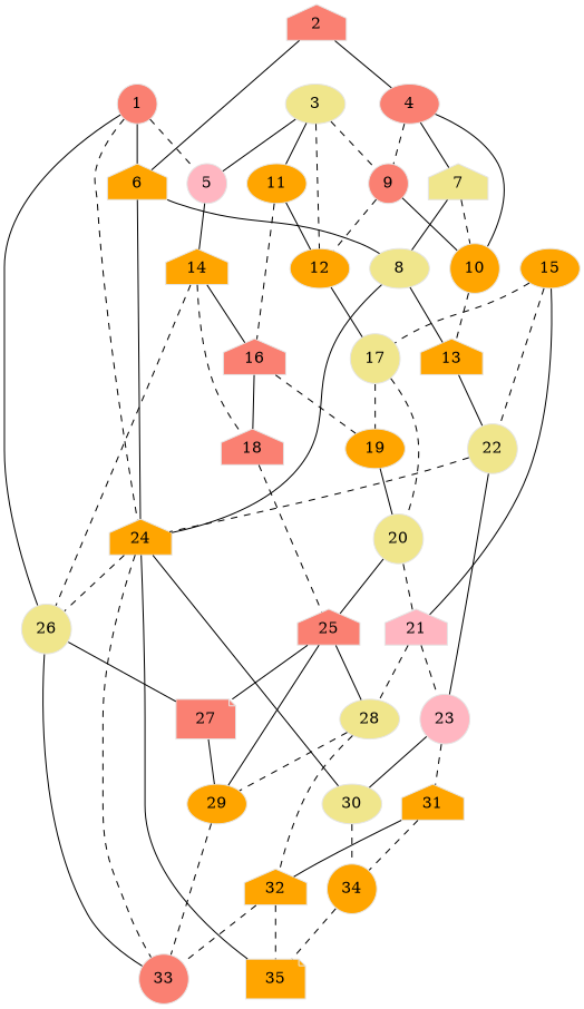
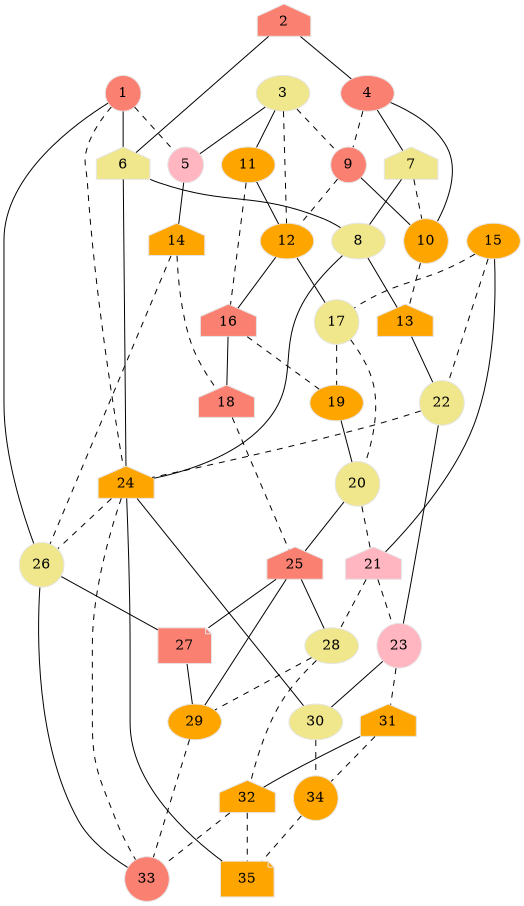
  graph {
    node [color=gray90 fillcolor=orange shape=house style=filled]
    edge [style=solid weight=1.0]
    1 [fillcolor=salmon shape=circle]
    5 [fillcolor=lightpink shape=circle]
-   6
+   6 [fillcolor=khaki]
    24
    26 [fillcolor=khaki shape=circle]
    14
    8 [fillcolor=khaki shape=ellipse]
    30 [fillcolor=khaki shape=ellipse]
    33 [fillcolor=salmon shape=circle]
    35 [shape=note]
    27 [fillcolor=salmon shape=note]
    2 [fillcolor=salmon]
    4 [fillcolor=salmon shape=ellipse]
    9 [fillcolor=salmon shape=circle]
    7 [fillcolor=khaki]
    10 [shape=circle]
    3 [fillcolor=khaki shape=ellipse]
    11 [shape=ellipse]
    12 [shape=ellipse]
    16 [fillcolor=salmon]
    17 [fillcolor=khaki shape=circle]
    13
    18 [fillcolor=salmon]
    22 [fillcolor=khaki shape=circle]
    19 [shape=ellipse]
    20 [fillcolor=khaki shape=circle]
    23 [fillcolor=lightpink shape=circle]
    25 [fillcolor=salmon]
    15 [shape=ellipse]
    21 [fillcolor=lightpink]
    28 [fillcolor=khaki shape=ellipse]
    29 [shape=ellipse]
    31
    32
    34 [shape=circle]
    1 -- 5 [style=dashed weight=2.0]
    1 -- 6
    1 -- 24 [style=dashed]
    1 -- 26
    5 -- 14
    6 -- 24
    6 -- 8
    24 -- 26 [style=dashed]
    24 -- 30
    24 -- 33 [style=dashed]
    24 -- 35
    26 -- 33
    26 -- 27
    14 -- 26 [style=dashed]
-   14 -- 16
+   12 -- 16
    14 -- 18 [style=dashed]
    8 -- 24
    8 -- 13
    30 -- 34 [style=dashed weight=2.0]
    27 -- 29
    2 -- 6
    2 -- 4
    4 -- 9 [style=dashed]
    4 -- 7
    4 -- 10
    9 -- 10
    9 -- 12 [style=dashed]
    7 -- 8
    7 -- 10 [style=dashed]
    10 -- 13 [style=dashed]
    3 -- 5
    3 -- 9 [style=dashed]
    3 -- 11
    3 -- 12 [style=dashed]
    11 -- 12
    11 -- 16 [style=dashed]
    12 -- 17
    16 -- 18
    16 -- 19 [style=dashed]
    17 -- 19 [style=dashed]
    17 -- 20 [style=dashed]
    13 -- 22
    18 -- 25 [style=dashed]
    22 -- 24 [style=dashed]
    22 -- 23
    19 -- 20
    20 -- 25
    20 -- 21 [style=dashed]
    23 -- 30
    23 -- 31 [style=dashed]
    25 -- 27
    25 -- 28
    25 -- 29
    15 -- 17 [style=dashed]
    15 -- 22 [style=dashed]
    15 -- 21
    21 -- 23 [style=dashed]
    21 -- 28 [style=dashed]
    28 -- 29 [style=dashed]
    28 -- 32 [style=dashed]
    29 -- 33 [style=dashed]
    31 -- 32
    31 -- 34 [style=dashed]
    32 -- 33 [style=dashed]
    32 -- 35 [style=dashed]
    34 -- 35 [style=dashed]
  }
